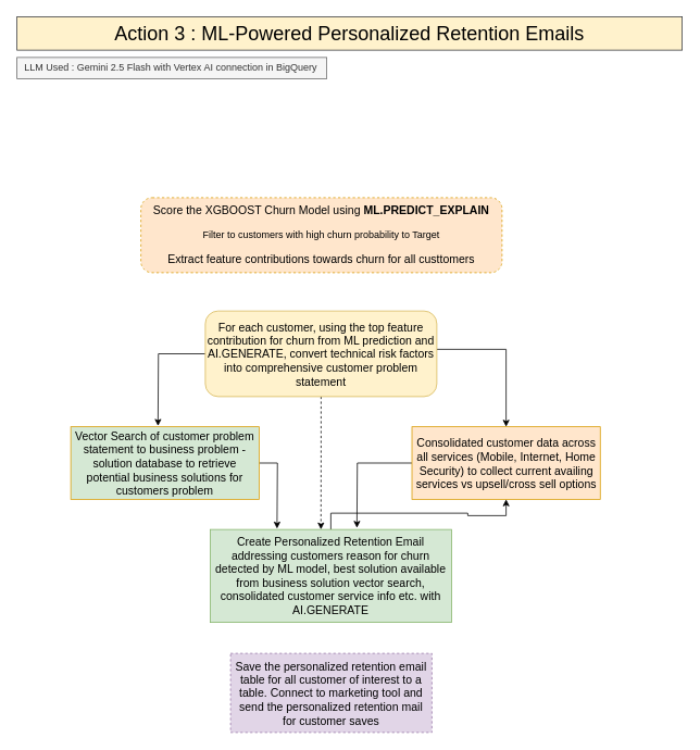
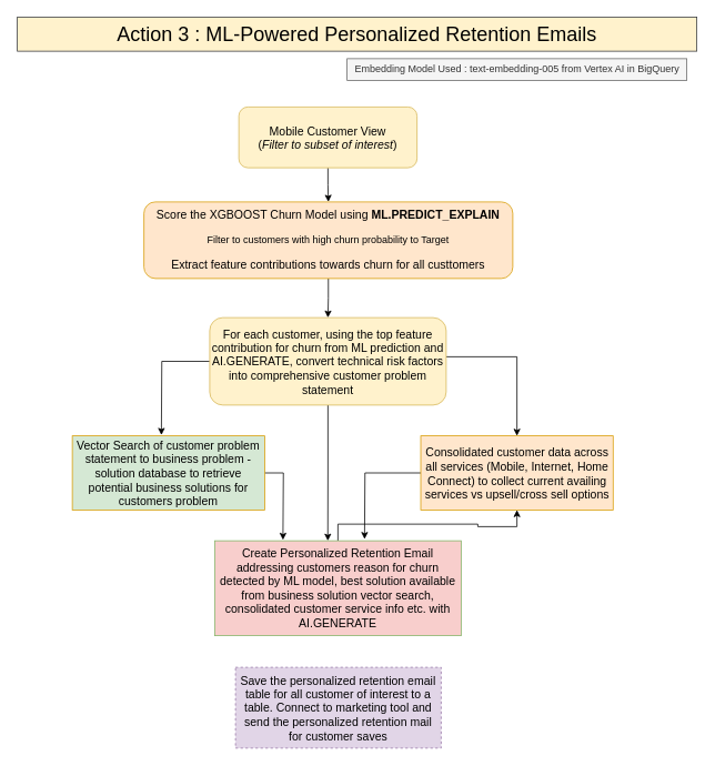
  <mxCell id="0" />
  <mxCell id="1" parent="0" />
- <mxCell id="5" value="&lt;font style=&quot;font-size: 14px;&quot;&gt;Score the XGBOOST Churn Model using &lt;b&gt;ML.PREDICT_EXPLAIN&lt;/b&gt;&lt;/font&gt;&lt;div&gt;&lt;br&gt;&lt;/div&gt;&lt;div&gt;Filter to customers with high churn probability to Target&lt;br&gt;&lt;div&gt;&lt;br&gt;&lt;/div&gt;&lt;div&gt;&lt;font style=&quot;font-size: 14px;&quot;&gt;Extract feature contributions towards churn for all custtomers&lt;/font&gt;&lt;/div&gt;&lt;/div&gt;" style="whiteSpace=wrap;html=1;fillColor=#ffe6cc;strokeColor=#d79b00;rounded=1;dashed=1;" vertex="1" parent="1"><mxGeometry x="172" y="242" width="443" height="92" as="geometry" /></mxCell>
+ <mxCell id="2" value="" style="edgeStyle=orthogonalEdgeStyle;rounded=0;orthogonalLoop=1;jettySize=auto;html=1;" edge="1" parent="1" source="3" target="5"><mxGeometry relative="1" as="geometry" /></mxCell>
+ <mxCell id="3" value="&lt;font style=&quot;font-size: 14px;&quot;&gt;Mobile Customer View&lt;/font&gt;&lt;div&gt;&lt;font style=&quot;font-size: 14px;&quot;&gt;(&lt;i&gt;Filter to subset of interest&lt;/i&gt;)&lt;/font&gt;&lt;/div&gt;" style="rounded=1;whiteSpace=wrap;html=1;fillColor=#fff2cc;strokeColor=#d6b656;" vertex="1" parent="1"><mxGeometry x="286" y="128" width="214" height="73" as="geometry" /></mxCell>
+ <mxCell id="4" value="" style="edgeStyle=orthogonalEdgeStyle;rounded=0;orthogonalLoop=1;jettySize=auto;html=1;" edge="1" parent="1" source="5" target="12"><mxGeometry relative="1" as="geometry" /></mxCell>
+ <mxCell id="5" value="&lt;font style=&quot;font-size: 14px;&quot;&gt;Score the XGBOOST Churn Model using &lt;b&gt;ML.PREDICT_EXPLAIN&lt;/b&gt;&lt;/font&gt;&lt;div&gt;&lt;br&gt;&lt;/div&gt;&lt;div&gt;Filter to customers with high churn probability to Target&lt;br&gt;&lt;div&gt;&lt;br&gt;&lt;/div&gt;&lt;div&gt;&lt;font style=&quot;font-size: 14px;&quot;&gt;Extract feature contributions towards churn for all custtomers&lt;/font&gt;&lt;/div&gt;&lt;/div&gt;" style="whiteSpace=wrap;html=1;fillColor=#ffe6cc;strokeColor=#d79b00;rounded=1;" vertex="1" parent="1"><mxGeometry x="172" y="242" width="443" height="92" as="geometry" /></mxCell>
  <mxCell id="6" value="&lt;font style=&quot;font-size: 24px;&quot;&gt;Action 3 :&amp;nbsp;ML-Powered Personalized Retention Emails&lt;/font&gt;" style="rounded=0;whiteSpace=wrap;html=1;fillColor=#fff2cc;strokeColor=#36393d;" vertex="1" parent="1"><mxGeometry x="20" y="20" width="816" height="41" as="geometry" /></mxCell>
- <mxCell id="8" value="LLM Used : Gemini 2.5 Flash with Vertex AI connection in BigQuery&amp;nbsp;" style="text;html=1;align=center;verticalAlign=middle;resizable=0;points=[];autosize=1;strokeColor=#666666;fillColor=#f5f5f5;fontColor=#333333;" vertex="1" parent="1"><mxGeometry x="20" y="70" width="380" height="26" as="geometry" /></mxCell>
+ <mxCell id="7" value="Embedding Model Used :&amp;nbsp;text-embedding-005 from Vertex AI in BigQuery" style="text;html=1;align=center;verticalAlign=middle;resizable=0;points=[];autosize=1;strokeColor=#666666;fillColor=#f5f5f5;fontColor=#333333;" vertex="1" parent="1"><mxGeometry x="416" y="70" width="408" height="26" as="geometry" /></mxCell>
  <mxCell id="9" style="edgeStyle=orthogonalEdgeStyle;rounded=0;orthogonalLoop=1;jettySize=auto;html=1;" edge="1" parent="1" source="12"><mxGeometry relative="1" as="geometry"><mxPoint x="193" y="522" as="targetPoint" /></mxGeometry></mxCell>
  <mxCell id="10" style="edgeStyle=orthogonalEdgeStyle;rounded=0;orthogonalLoop=1;jettySize=auto;html=1;entryX=0.5;entryY=0;entryDx=0;entryDy=0;" edge="1" parent="1" source="12" target="16"><mxGeometry relative="1" as="geometry"><Array as="points"><mxPoint x="620" y="428" /></Array></mxGeometry></mxCell>
- <mxCell id="11" style="edgeStyle=orthogonalEdgeStyle;rounded=0;orthogonalLoop=1;jettySize=auto;html=1;entryX=0.459;entryY=0;entryDx=0;entryDy=0;entryPerimeter=0;dashed=1;" edge="1" parent="1" source="12" target="18"><mxGeometry relative="1" as="geometry"><mxPoint x="393" y="644" as="targetPoint" /></mxGeometry></mxCell>
+ <mxCell id="11" style="edgeStyle=orthogonalEdgeStyle;rounded=0;orthogonalLoop=1;jettySize=auto;html=1;entryX=0.459;entryY=0;entryDx=0;entryDy=0;entryPerimeter=0;" edge="1" parent="1" source="12" target="18"><mxGeometry relative="1" as="geometry"><mxPoint x="393" y="644" as="targetPoint" /></mxGeometry></mxCell>
  <mxCell id="12" value="&lt;font style=&quot;font-size: 14px;&quot;&gt;For each customer, using the top feature contribution for churn from ML prediction and AI.GENERATE, convert technical risk factors into comprehensive customer problem statement&lt;/font&gt;" style="whiteSpace=wrap;html=1;fillColor=#fff2cc;strokeColor=#d6b656;rounded=1;" vertex="1" parent="1"><mxGeometry x="251" y="381" width="284" height="105" as="geometry" /></mxCell>
  <mxCell id="13" style="edgeStyle=orthogonalEdgeStyle;rounded=0;orthogonalLoop=1;jettySize=auto;html=1;exitX=1;exitY=0.5;exitDx=0;exitDy=0;" edge="1" parent="1" source="14"><mxGeometry relative="1" as="geometry"><mxPoint x="339" y="648" as="targetPoint" /></mxGeometry></mxCell>
  <mxCell id="14" value="&lt;span style=&quot;font-size: 14px;&quot;&gt;Vector Search of&amp;nbsp;&lt;/span&gt;&lt;span style=&quot;font-size: 14px;&quot;&gt;customer problem statement&lt;/span&gt;&lt;span style=&quot;font-size: 14px;&quot;&gt;&amp;nbsp;to business problem -solution database to retrieve potential business solutions for customers problem&lt;/span&gt;" style="whiteSpace=wrap;html=1;fillColor=#d5e8d4;strokeColor=#d79b00;rounded=0;" vertex="1" parent="1"><mxGeometry x="86" y="523" width="231" height="89" as="geometry" /></mxCell>
  <mxCell id="15" style="edgeStyle=orthogonalEdgeStyle;rounded=0;orthogonalLoop=1;jettySize=auto;html=1;" edge="1" parent="1" source="16"><mxGeometry relative="1" as="geometry"><mxPoint x="437" y="647" as="targetPoint" /></mxGeometry></mxCell>
- <mxCell id="16" value="&lt;span style=&quot;font-size: 14px;&quot;&gt;Consolidated customer data across all services (Mobile, Internet, Home Security) to collect current availing services vs upsell/cross sell options&lt;/span&gt;" style="whiteSpace=wrap;html=1;fillColor=#ffe6cc;strokeColor=#d79b00;rounded=0;" vertex="1" parent="1"><mxGeometry x="504.5" y="523" width="231" height="89" as="geometry" /></mxCell>
+ <mxCell id="16" value="&lt;span style=&quot;font-size: 14px;&quot;&gt;Consolidated customer data across all services (Mobile, Internet, Home Connect) to collect current availing services vs upsell/cross sell options&lt;/span&gt;" style="whiteSpace=wrap;html=1;fillColor=#ffe6cc;strokeColor=#d79b00;rounded=0;" vertex="1" parent="1"><mxGeometry x="504.5" y="523" width="231" height="89" as="geometry" /></mxCell>
  <mxCell id="17" value="" style="edgeStyle=orthogonalEdgeStyle;rounded=0;orthogonalLoop=1;jettySize=auto;html=1;" edge="1" parent="1" source="18" target="16"><mxGeometry relative="1" as="geometry" /></mxCell>
- <mxCell id="18" value="&lt;font style=&quot;font-size: 14px;&quot;&gt;Create Personalized Retention Email addressing customers reason for churn detected by ML model, best solution available from business solution vector search, consolidated customer service info etc. with AI.GENERATE&lt;/font&gt;" style="whiteSpace=wrap;html=1;fillColor=#d5e8d4;strokeColor=#82b366;rounded=0;" vertex="1" parent="1"><mxGeometry x="257" y="649" width="296" height="114" as="geometry" /></mxCell>
+ <mxCell id="18" value="&lt;font style=&quot;font-size: 14px;&quot;&gt;Create Personalized Retention Email addressing customers reason for churn detected by ML model, best solution available from business solution vector search, consolidated customer service info etc. with AI.GENERATE&lt;/font&gt;" style="whiteSpace=wrap;html=1;fillColor=#f8cecc;strokeColor=#82b366;rounded=0;" vertex="1" parent="1"><mxGeometry x="257" y="649" width="296" height="114" as="geometry" /></mxCell>
  <mxCell id="19" value="&lt;font style=&quot;font-size: 14px;&quot;&gt;Save the personalized retention email table for all customer of interest to a table. Connect to marketing tool and send the personalized retention mail for customer saves&lt;/font&gt;" style="whiteSpace=wrap;html=1;fillColor=#e1d5e7;strokeColor=#9673a6;rounded=0;dashed=1;" vertex="1" parent="1"><mxGeometry x="282" y="801" width="247" height="97" as="geometry" /></mxCell>
